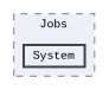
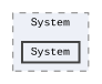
  digraph {
    compound=true
    fontname="Liberation Mono"
    n1 [color=grey25 fillcolor="#edf0f7" fontname="Liberation Mono" fontsize=10 height=0.2 label=System shape=box style="filled,bold" width=0.4]
    subgraph cluster_1 {
      bgcolor="#edf0f7"
      fontsize=10
-     label=Jobs
+     label=System
      pencolor=grey50
      style="filled,dashed"
      n1
    }
  }
